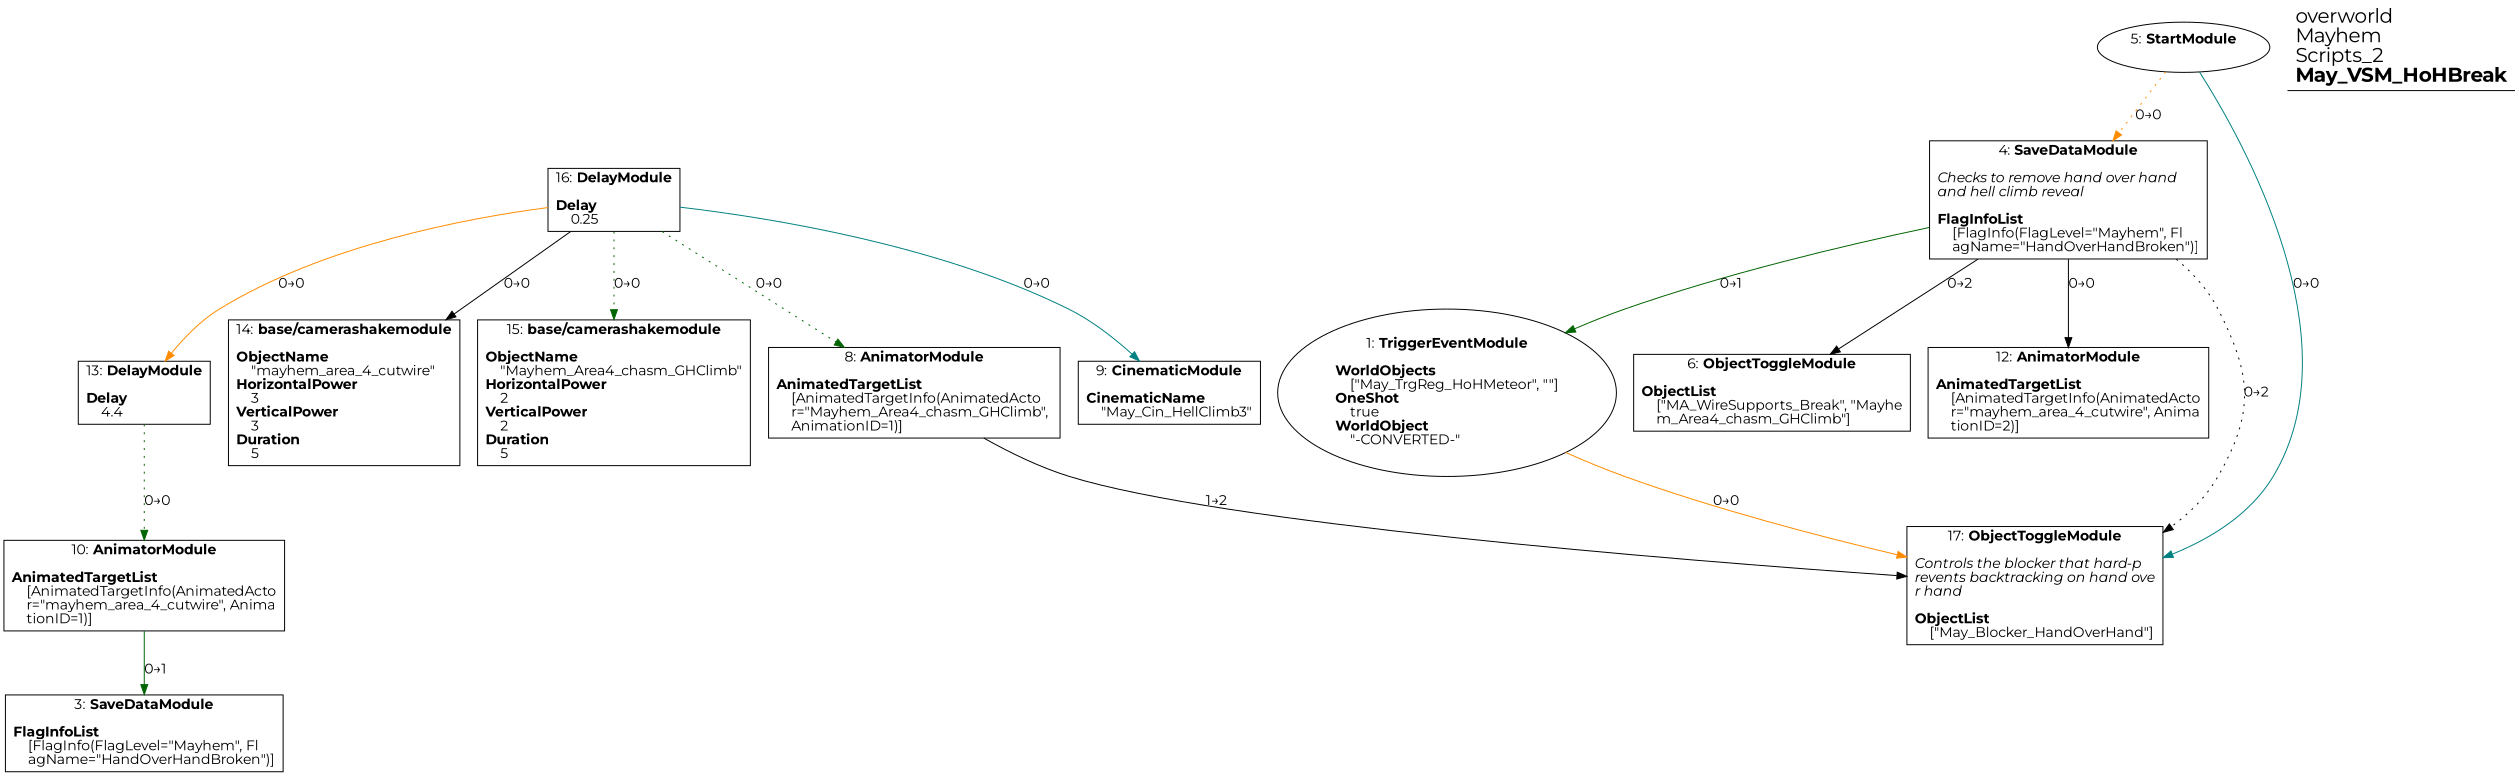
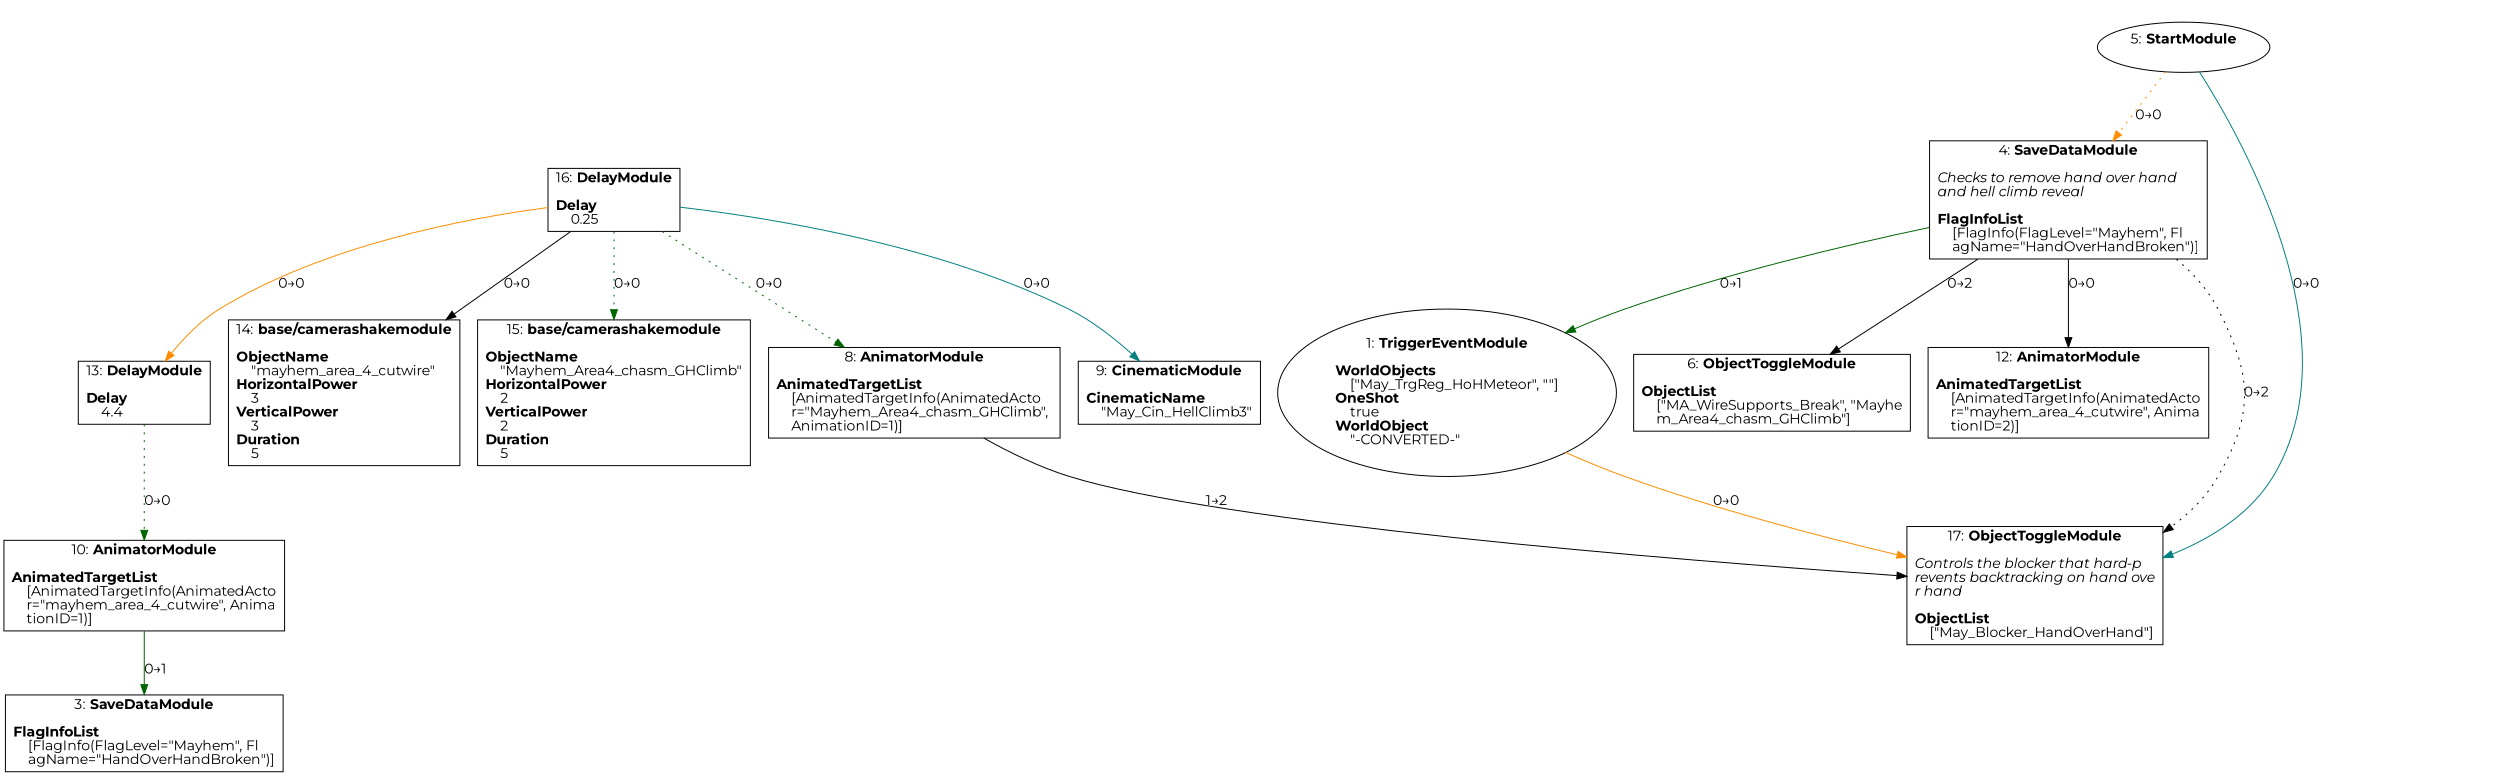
  digraph {
    fontname=Montserrat
    splines=spline
    node [fontname=Montserrat shape=box]
    edge [color=darkgreen fontname=Montserrat style=solid]
    n1 [label=<1: <b>TriggerEventModule</b><br/><br/><b>WorldObjects</b><br align="left"/>    [&quot;May_TrgReg_HoHMeteor&quot;, &quot;&quot;]<br align="left"/><b>OneShot</b><br align="left"/>    true<br align="left"/><b>WorldObject</b><br align="left"/>    &quot;-CONVERTED-&quot;<br align="left"/>> shape=oval]
    n2 [label=<17: <b>ObjectToggleModule</b><br/><br/><i>Controls the blocker that hard-p<br align="left"/>revents backtracking on hand ove<br align="left"/>r hand<br align="left"/></i><br align="left"/><b>ObjectList</b><br align="left"/>    [&quot;May_Blocker_HandOverHand&quot;]<br align="left"/>>]
    n3 [label=<16: <b>DelayModule</b><br/><br/><b>Delay</b><br align="left"/>    0.25<br align="left"/>>]
    n4 [label=<8: <b>AnimatorModule</b><br/><br/><b>AnimatedTargetList</b><br align="left"/>    [AnimatedTargetInfo(AnimatedActo<br align="left"/>    r=&quot;Mayhem_Area4_chasm_GHClimb&quot;, <br align="left"/>    AnimationID=1)]<br align="left"/>>]
    n5 [label=<9: <b>CinematicModule</b><br/><br/><b>CinematicName</b><br align="left"/>    &quot;May_Cin_HellClimb3&quot;<br align="left"/>>]
    n6 [label=<13: <b>DelayModule</b><br/><br/><b>Delay</b><br align="left"/>    4.4<br align="left"/>>]
    n7 [label=<14: <b>base/camerashakemodule</b><br/><br/><b>ObjectName</b><br align="left"/>    &quot;mayhem_area_4_cutwire&quot;<br align="left"/><b>HorizontalPower</b><br align="left"/>    3<br align="left"/><b>VerticalPower</b><br align="left"/>    3<br align="left"/><b>Duration</b><br align="left"/>    5<br align="left"/>>]
    n8 [label=<15: <b>base/camerashakemodule</b><br/><br/><b>ObjectName</b><br align="left"/>    &quot;Mayhem_Area4_chasm_GHClimb&quot;<br align="left"/><b>HorizontalPower</b><br align="left"/>    2<br align="left"/><b>VerticalPower</b><br align="left"/>    2<br align="left"/><b>Duration</b><br align="left"/>    5<br align="left"/>>]
    n9 [label=<10: <b>AnimatorModule</b><br/><br/><b>AnimatedTargetList</b><br align="left"/>    [AnimatedTargetInfo(AnimatedActo<br align="left"/>    r=&quot;mayhem_area_4_cutwire&quot;, Anima<br align="left"/>    tionID=1)]<br align="left"/>>]
    n10 [label=<3: <b>SaveDataModule</b><br/><br/><b>FlagInfoList</b><br align="left"/>    [FlagInfo(FlagLevel=&quot;Mayhem&quot;, Fl<br align="left"/>    agName=&quot;HandOverHandBroken&quot;)]<br align="left"/>>]
    n11 [label=<4: <b>SaveDataModule</b><br/><br/><i>Checks to remove hand over hand <br align="left"/>and hell climb reveal<br align="left"/></i><br align="left"/><b>FlagInfoList</b><br align="left"/>    [FlagInfo(FlagLevel=&quot;Mayhem&quot;, Fl<br align="left"/>    agName=&quot;HandOverHandBroken&quot;)]<br align="left"/>>]
    n12 [label=<6: <b>ObjectToggleModule</b><br/><br/><b>ObjectList</b><br align="left"/>    [&quot;MA_WireSupports_Break&quot;, &quot;Mayhe<br align="left"/>    m_Area4_chasm_GHClimb&quot;]<br align="left"/>>]
    n13 [label=<12: <b>AnimatorModule</b><br/><br/><b>AnimatedTargetList</b><br align="left"/>    [AnimatedTargetInfo(AnimatedActo<br align="left"/>    r=&quot;mayhem_area_4_cutwire&quot;, Anima<br align="left"/>    tionID=2)]<br align="left"/>>]
    n14 [label=<5: <b>StartModule</b><br/><br/>> shape=oval]
-   n15 [label=<<font point-size="20">overworld<br align="left"/>Mayhem<br align="left"/>Scripts_2<br align="left"/><b>May_VSM_HoHBreak</b><br align="left"/></font>> shape=underline]
    n1 -> n2 [color=darkorange label="0→0"]
    n3 -> n4 [label="0→0" style=dotted]
    n3 -> n5 [color=teal label="0→0"]
    n3 -> n6 [color=darkorange label="0→0"]
    n3 -> n7 [color=black label="0→0"]
    n3 -> n8 [label="0→0" style=dotted]
    n4 -> n2 [color=black label="1→2"]
    n6 -> n9 [label="0→0" style=dotted]
    n9 -> n10 [label="0→1"]
    n11 -> n1 [label="0→1"]
    n11 -> n2 [color=black label="0→2" style=dotted]
    n11 -> n12 [color=black label="0→2"]
    n11 -> n13 [color=black label="0→0"]
    n14 -> n2 [color=teal label="0→0"]
    n14 -> n11 [color=darkorange label="0→0" style=dotted]
  }
